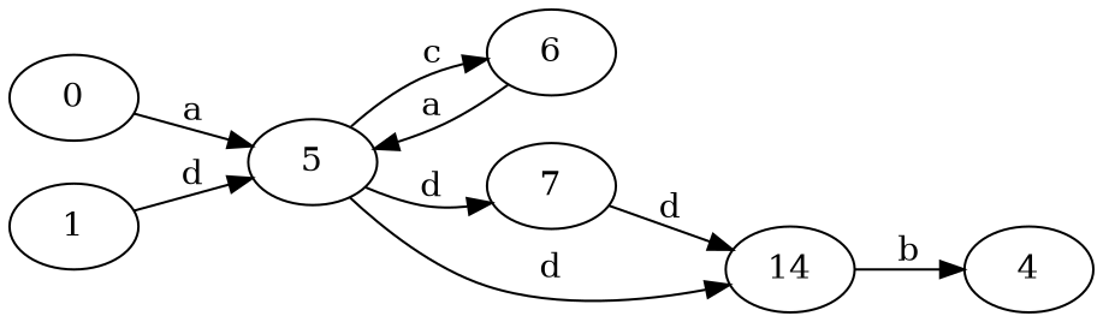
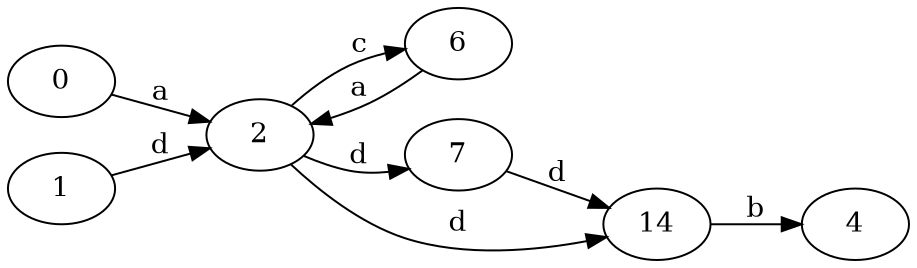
  strict digraph {
    rankdir=LR
-   2 [label=5]
+   2
    6
    7
    n4 [label=14]
    4
    0
    1
    2 -> 6 [label=c]
    2 -> 7 [label=d]
    2 -> n4 [label=d]
    6 -> 2 [label=a]
    7 -> n4 [label=d]
    n4 -> 4 [label=b]
    0 -> 2 [label=a]
    1 -> 2 [label=d]
  }
